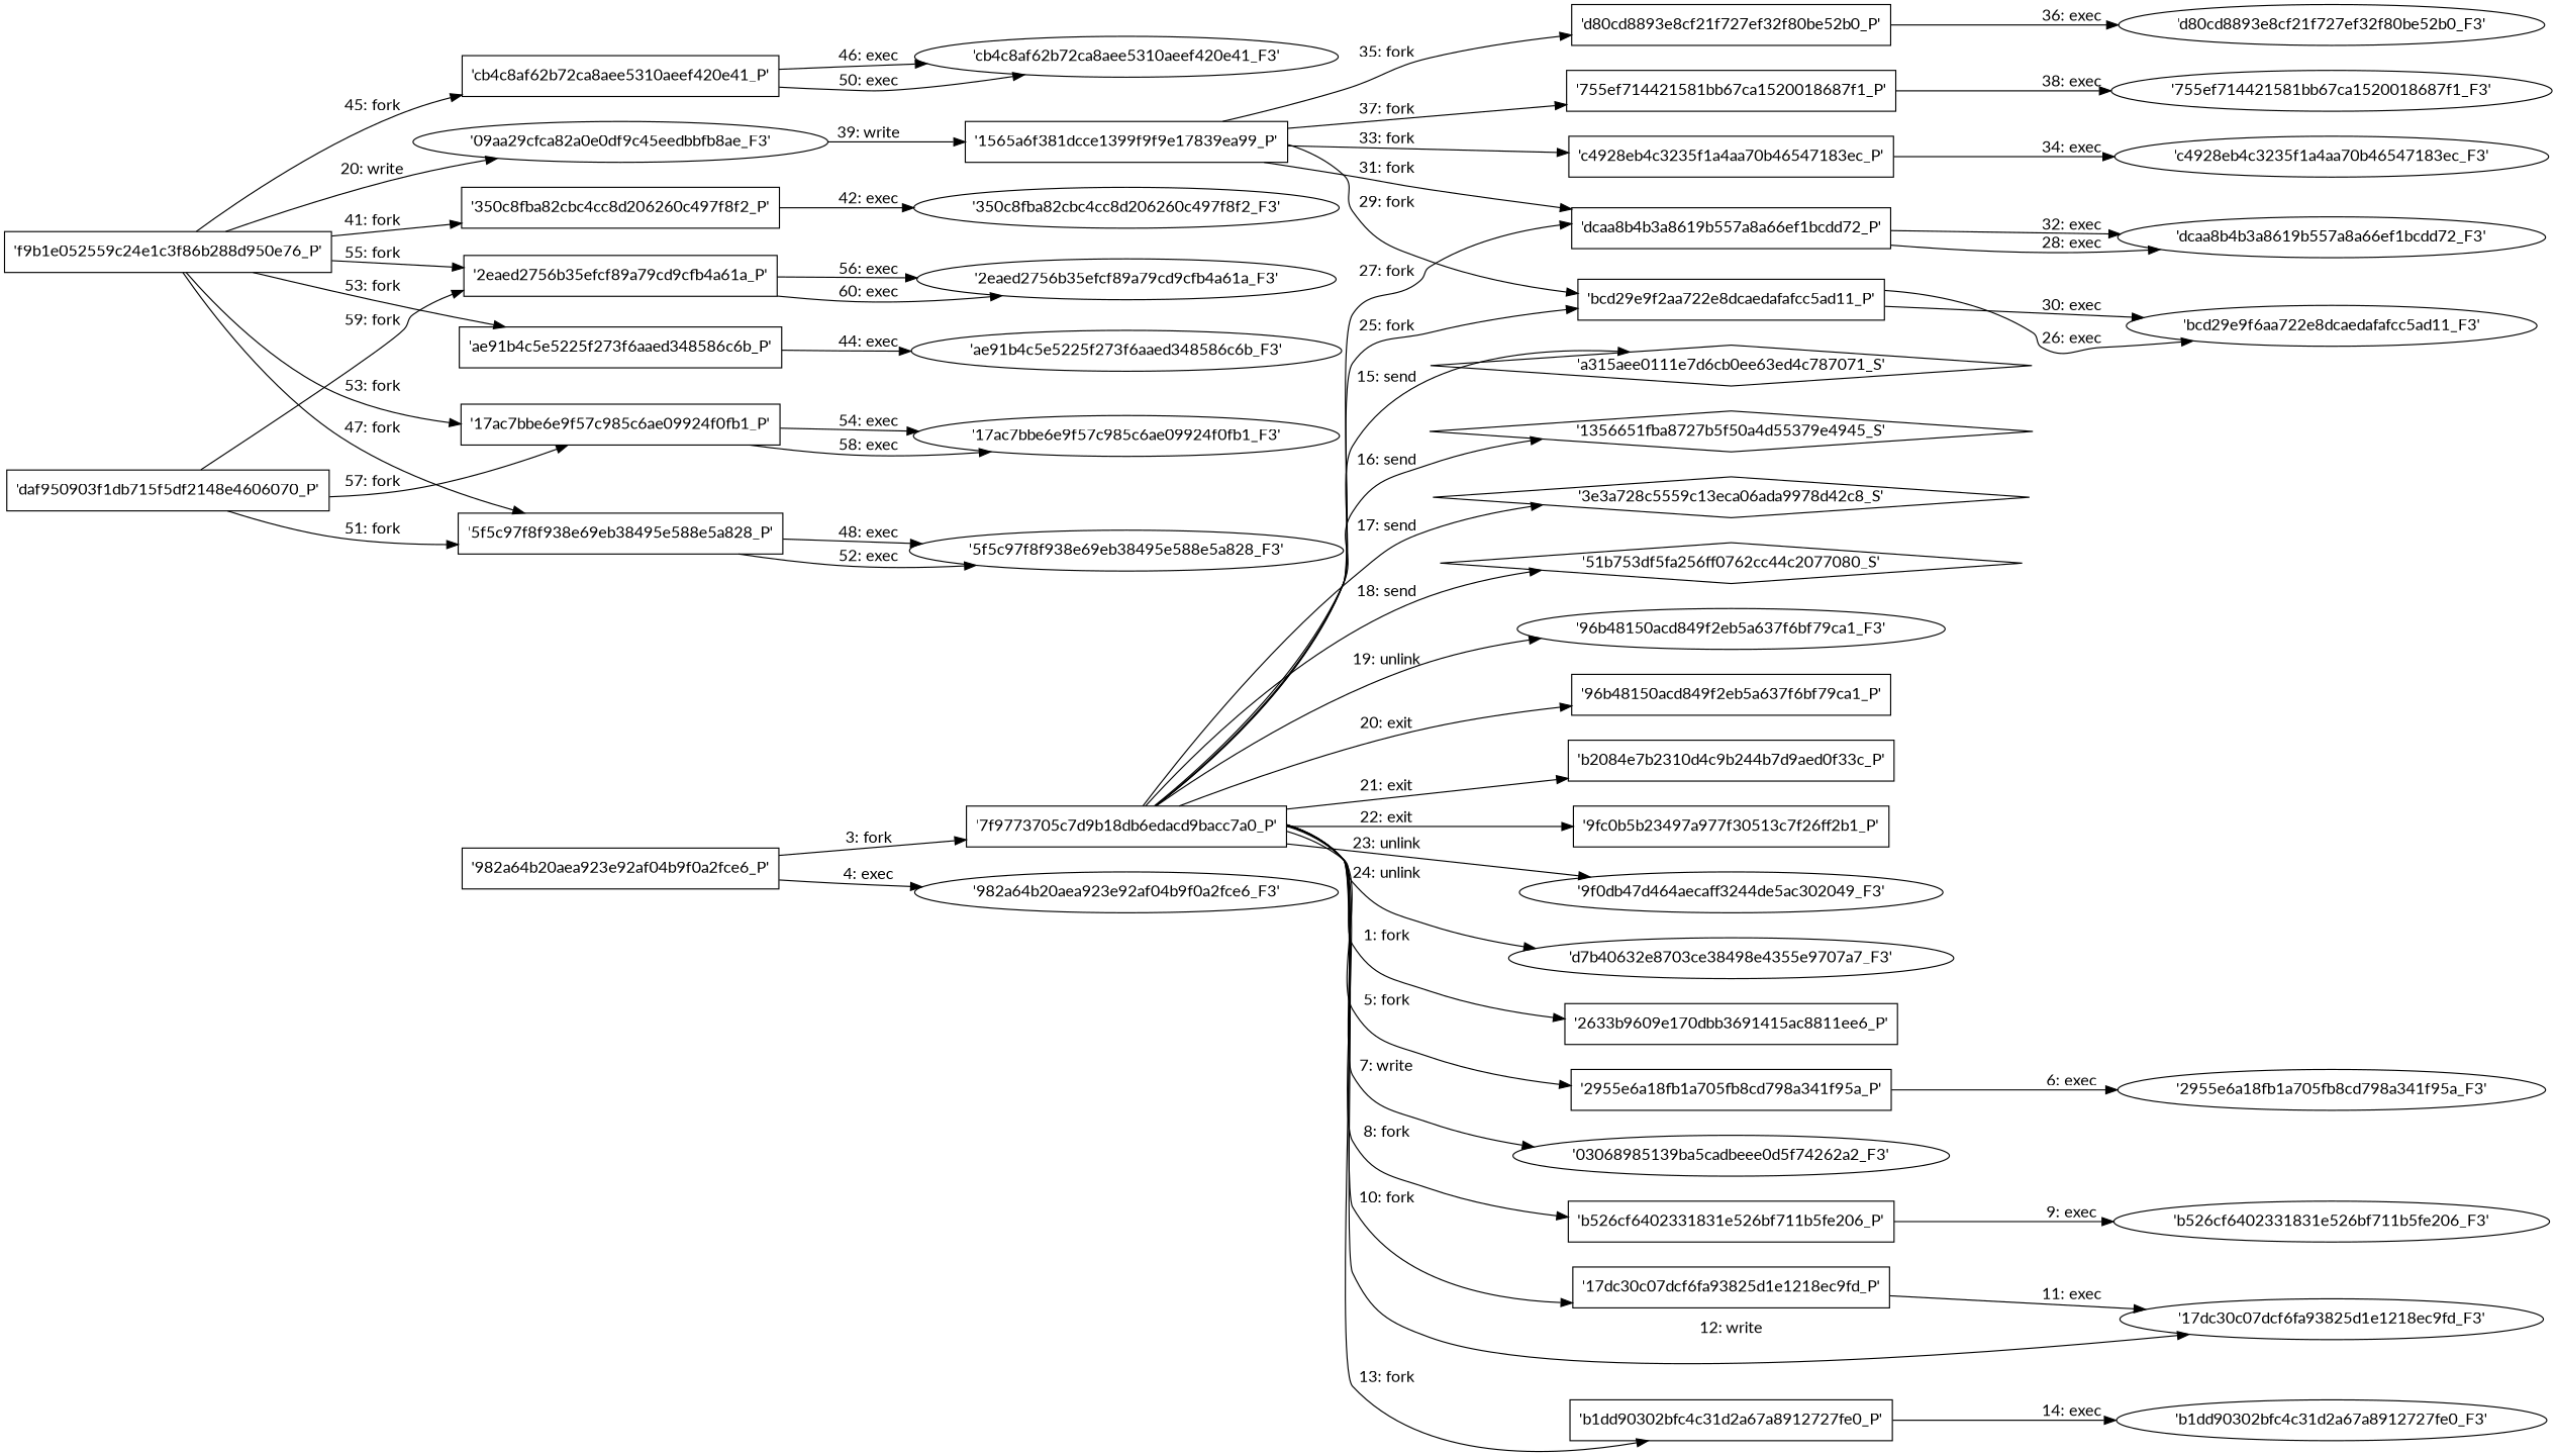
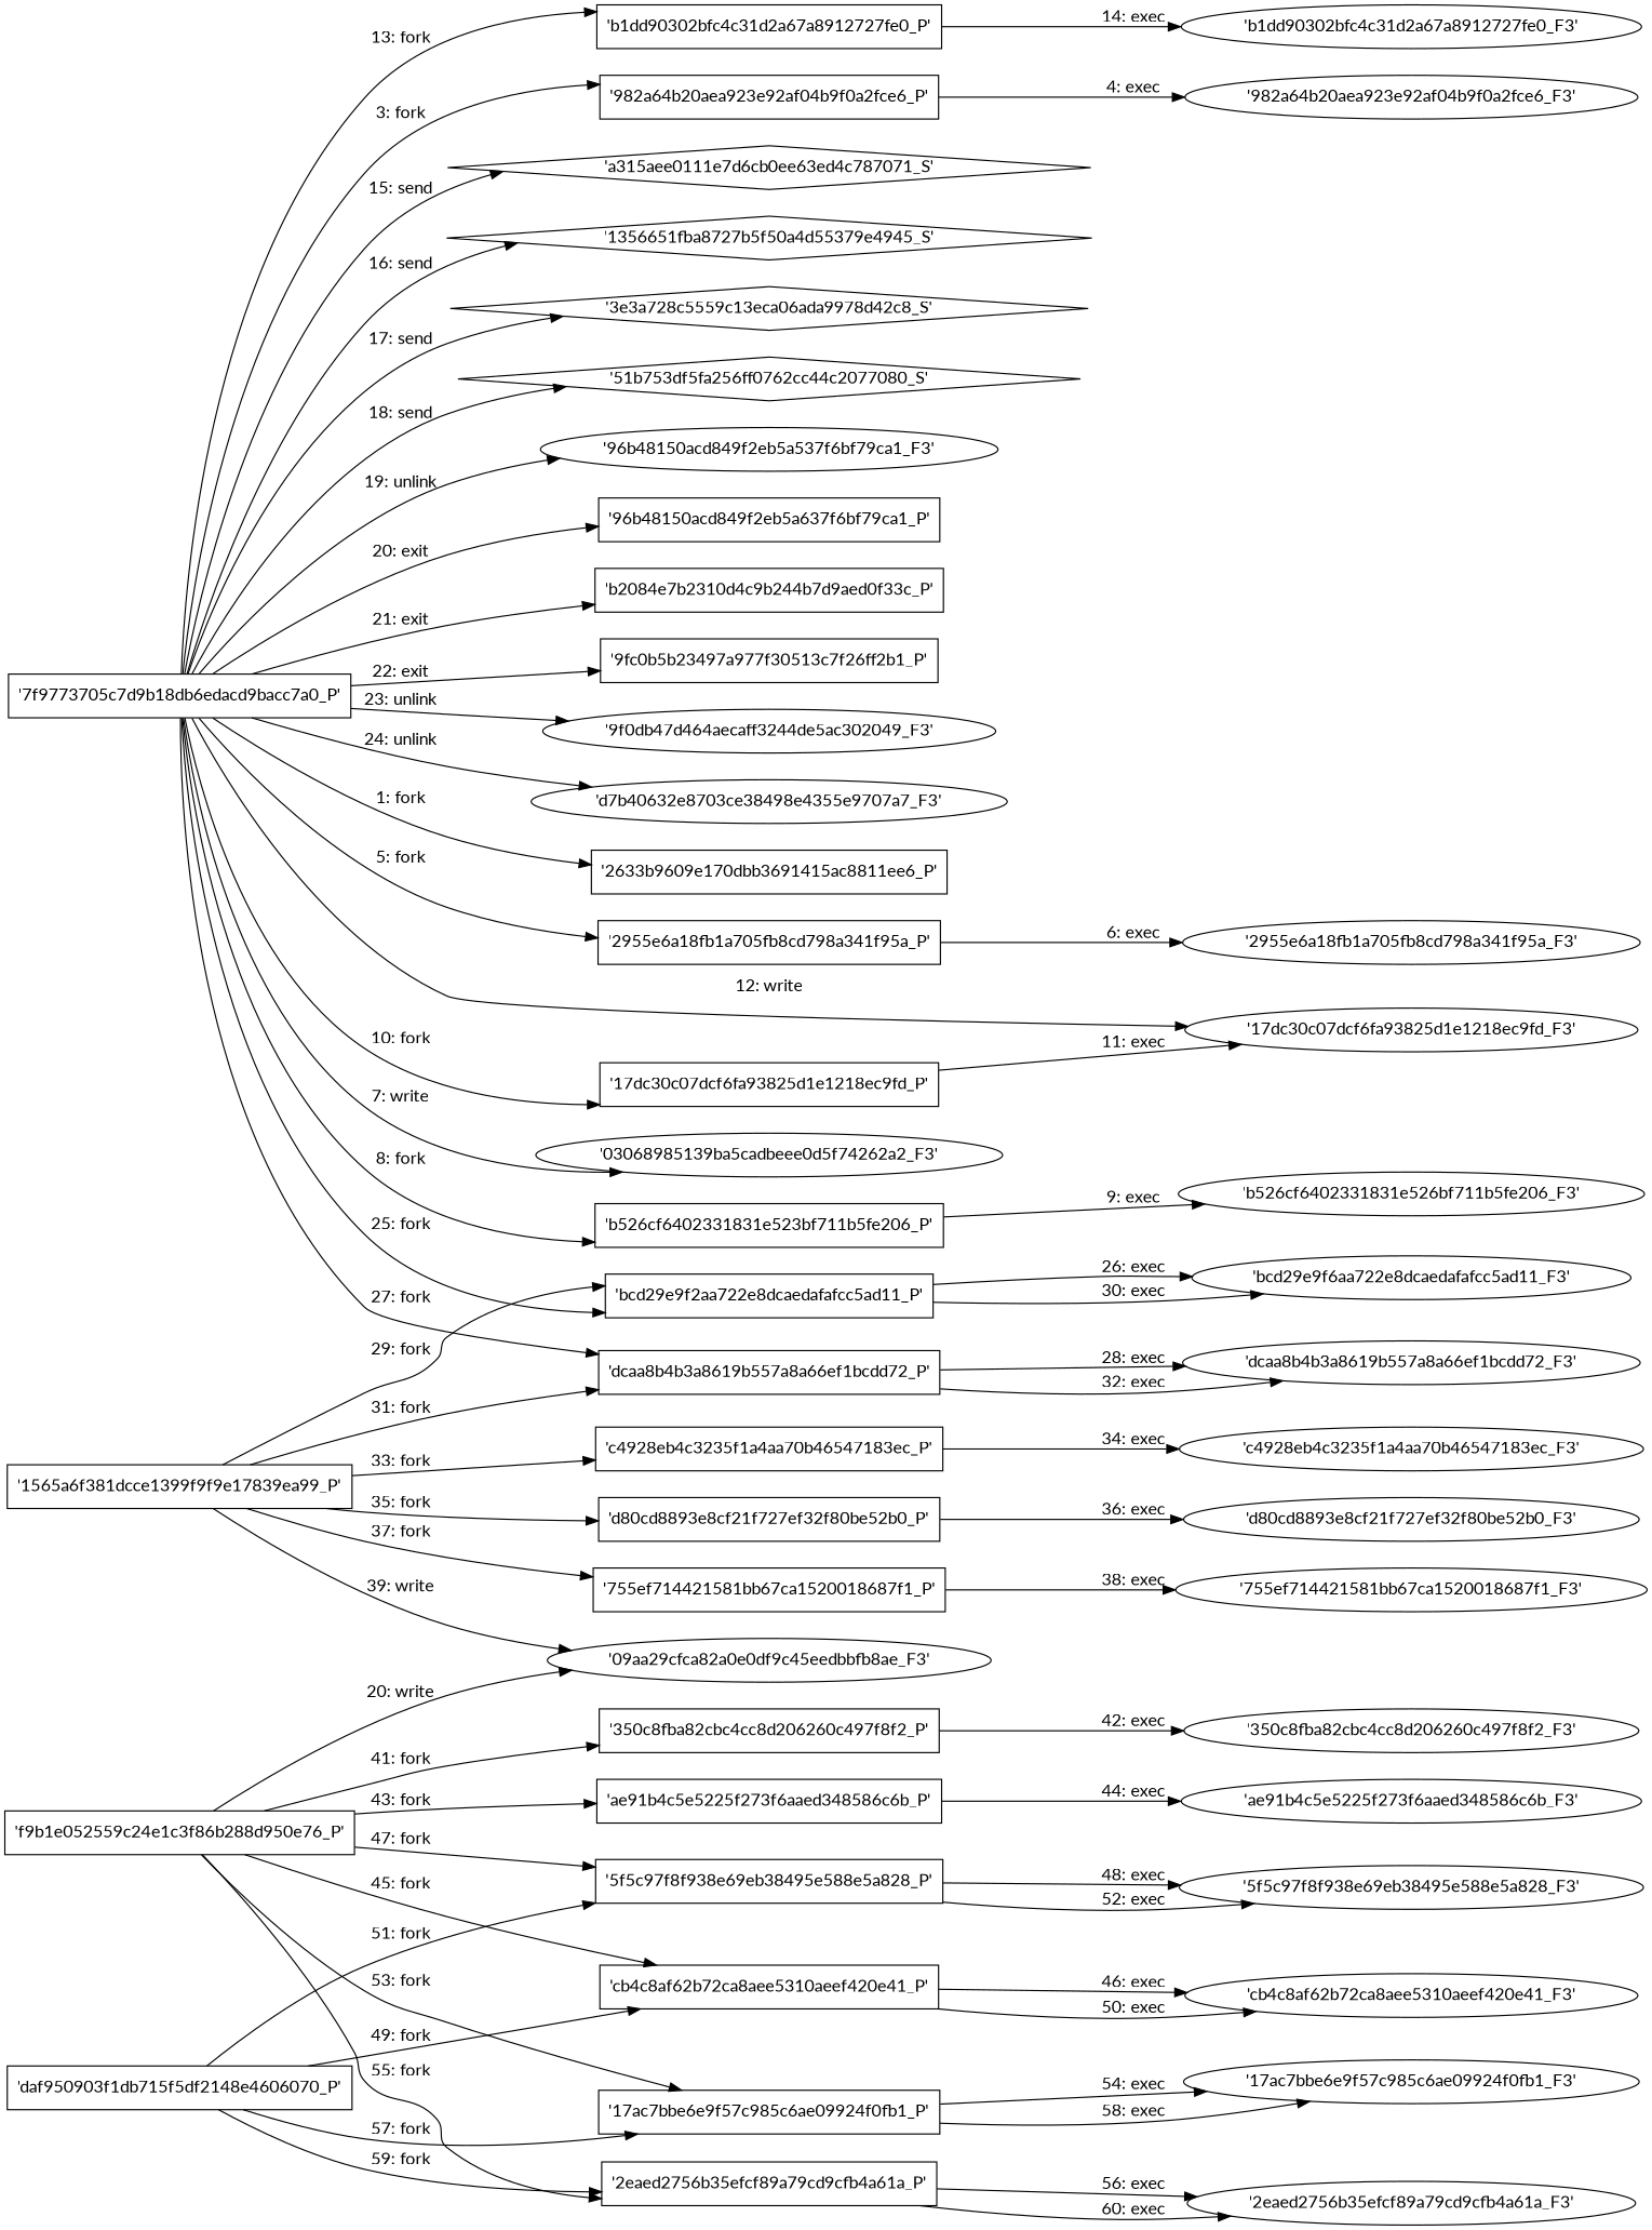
  digraph {
    engine=neato
    fixedsize=false
    fontname=Lato
    fontsize=10
    nodesep=0.3
    rankdir=LR
    ranksep=0
    splines=true
    node [fontname=Lato node_type=Process shape=box]
    edge [fontname=Lato]
    "'7f9773705c7d9b18db6edacd9bacc7a0_P'"
    "'2633b9609e170dbb3691415ac8811ee6_P'"
    "'982a64b20aea923e92af04b9f0a2fce6_P'"
    "'2955e6a18fb1a705fb8cd798a341f95a_P'"
    "'03068985139ba5cadbeee0d5f74262a2_F3'" [node_type=file shape=ellipse]
-   "'b526cf6402331831e526bf711b5fe206_P'"
+   "'b526cf6402331831e526bf711b5fe206_P'" [label="'b526cf6402331831e523bf711b5fe206_P'"]
    "'17dc30c07dcf6fa93825d1e1218ec9fd_P'"
    "'17dc30c07dcf6fa93825d1e1218ec9fd_F3'" [node_type=file shape=ellipse]
    "'b1dd90302bfc4c31d2a67a8912727fe0_P'"
    "'a315aee0111e7d6cb0ee63ed4c787071_S'" [node_type=Socket shape=diamond]
    "'1356651fba8727b5f50a4d55379e4945_S'" [node_type=Socket shape=diamond]
    "'3e3a728c5559c13eca06ada9978d42c8_S'" [node_type=Socket shape=diamond]
    "'51b753df5fa256ff0762cc44c2077080_S'" [node_type=Socket shape=diamond]
-   "'96b48150acd849f2eb5a637f6bf79ca1_F3'" [node_type=file shape=ellipse]
+   "'96b48150acd849f2eb5a637f6bf79ca1_F3'" [node_type=file shape=ellipse label="'96b48150acd849f2eb5a537f6bf79ca1_F3'"]
    "'96b48150acd849f2eb5a637f6bf79ca1_P'"
    "'b2084e7b2310d4c9b244b7d9aed0f33c_P'"
    "'9fc0b5b23497a977f30513c7f26ff2b1_P'"
    "'9f0db47d464aecaff3244de5ac302049_F3'" [node_type=file shape=ellipse]
    "'d7b40632e8703ce38498e4355e9707a7_F3'" [node_type=file shape=ellipse]
    n20 [label="'bcd29e9f2aa722e8dcaedafafcc5ad11_P'"]
    "'dcaa8b4b3a8619b557a8a66ef1bcdd72_P'"
    "'982a64b20aea923e92af04b9f0a2fce6_F3'" [node_type=File shape=ellipse]
    "'2955e6a18fb1a705fb8cd798a341f95a_F3'" [node_type=File shape=ellipse]
    "'b526cf6402331831e526bf711b5fe206_F3'" [node_type=File shape=ellipse]
    "'b1dd90302bfc4c31d2a67a8912727fe0_F3'" [node_type=File shape=ellipse]
    "'bcd29e9f6aa722e8dcaedafafcc5ad11_F3'" [node_type=File shape=ellipse]
    "'dcaa8b4b3a8619b557a8a66ef1bcdd72_F3'" [node_type=File shape=ellipse]
    "'1565a6f381dcce1399f9f9e17839ea99_P'"
    "'c4928eb4c3235f1a4aa70b46547183ec_P'"
    "'d80cd8893e8cf21f727ef32f80be52b0_P'"
    "'755ef714421581bb67ca1520018687f1_P'"
    "'09aa29cfca82a0e0df9c45eedbbfb8ae_F3'" [node_type=file shape=ellipse]
    "'c4928eb4c3235f1a4aa70b46547183ec_F3'" [node_type=File shape=ellipse]
    "'d80cd8893e8cf21f727ef32f80be52b0_F3'" [node_type=File shape=ellipse]
    "'755ef714421581bb67ca1520018687f1_F3'" [node_type=File shape=ellipse]
    "'f9b1e052559c24e1c3f86b288d950e76_P'"
    "'350c8fba82cbc4cc8d206260c497f8f2_P'"
    "'ae91b4c5e5225f273f6aaed348586c6b_P'"
    "'cb4c8af62b72ca8aee5310aeef420e41_P'"
    "'5f5c97f8f938e69eb38495e588e5a828_P'"
    "'17ac7bbe6e9f57c985c6ae09924f0fb1_P'"
    "'2eaed2756b35efcf89a79cd9cfb4a61a_P'"
    "'350c8fba82cbc4cc8d206260c497f8f2_F3'" [node_type=File shape=ellipse]
    "'ae91b4c5e5225f273f6aaed348586c6b_F3'" [node_type=File shape=ellipse]
    "'cb4c8af62b72ca8aee5310aeef420e41_F3'" [node_type=File shape=ellipse]
    "'5f5c97f8f938e69eb38495e588e5a828_F3'" [node_type=File shape=ellipse]
    "'17ac7bbe6e9f57c985c6ae09924f0fb1_F3'" [node_type=File shape=ellipse]
    "'2eaed2756b35efcf89a79cd9cfb4a61a_F3'" [node_type=File shape=ellipse]
    "'daf950903f1db715f5df2148e4606070_P'"
    "'7f9773705c7d9b18db6edacd9bacc7a0_P'" -> "'2633b9609e170dbb3691415ac8811ee6_P'" [label="1: fork"]
-   "'982a64b20aea923e92af04b9f0a2fce6_P'" -> "'7f9773705c7d9b18db6edacd9bacc7a0_P'" [label="3: fork"]
+   "'7f9773705c7d9b18db6edacd9bacc7a0_P'" -> "'982a64b20aea923e92af04b9f0a2fce6_P'" [label="3: fork"]
    "'7f9773705c7d9b18db6edacd9bacc7a0_P'" -> "'2955e6a18fb1a705fb8cd798a341f95a_P'" [label="5: fork"]
    "'7f9773705c7d9b18db6edacd9bacc7a0_P'" -> "'03068985139ba5cadbeee0d5f74262a2_F3'" [label="7: write"]
    "'7f9773705c7d9b18db6edacd9bacc7a0_P'" -> "'b526cf6402331831e526bf711b5fe206_P'" [label="8: fork"]
    "'7f9773705c7d9b18db6edacd9bacc7a0_P'" -> "'17dc30c07dcf6fa93825d1e1218ec9fd_P'" [label="10: fork"]
    "'7f9773705c7d9b18db6edacd9bacc7a0_P'" -> "'17dc30c07dcf6fa93825d1e1218ec9fd_F3'" [label="12: write"]
    "'7f9773705c7d9b18db6edacd9bacc7a0_P'" -> "'b1dd90302bfc4c31d2a67a8912727fe0_P'" [label="13: fork"]
    "'7f9773705c7d9b18db6edacd9bacc7a0_P'" -> "'a315aee0111e7d6cb0ee63ed4c787071_S'" [label="15: send"]
    "'7f9773705c7d9b18db6edacd9bacc7a0_P'" -> "'1356651fba8727b5f50a4d55379e4945_S'" [label="16: send"]
    "'7f9773705c7d9b18db6edacd9bacc7a0_P'" -> "'3e3a728c5559c13eca06ada9978d42c8_S'" [label="17: send"]
    "'7f9773705c7d9b18db6edacd9bacc7a0_P'" -> "'51b753df5fa256ff0762cc44c2077080_S'" [label="18: send"]
    "'7f9773705c7d9b18db6edacd9bacc7a0_P'" -> "'96b48150acd849f2eb5a637f6bf79ca1_F3'" [label="19: unlink"]
    "'7f9773705c7d9b18db6edacd9bacc7a0_P'" -> "'96b48150acd849f2eb5a637f6bf79ca1_P'" [label="20: exit"]
    "'7f9773705c7d9b18db6edacd9bacc7a0_P'" -> "'b2084e7b2310d4c9b244b7d9aed0f33c_P'" [label="21: exit"]
    "'7f9773705c7d9b18db6edacd9bacc7a0_P'" -> "'9fc0b5b23497a977f30513c7f26ff2b1_P'" [label="22: exit"]
    "'7f9773705c7d9b18db6edacd9bacc7a0_P'" -> "'9f0db47d464aecaff3244de5ac302049_F3'" [label="23: unlink"]
    "'7f9773705c7d9b18db6edacd9bacc7a0_P'" -> "'d7b40632e8703ce38498e4355e9707a7_F3'" [label="24: unlink"]
    "'7f9773705c7d9b18db6edacd9bacc7a0_P'" -> n20 [label="25: fork"]
    "'7f9773705c7d9b18db6edacd9bacc7a0_P'" -> "'dcaa8b4b3a8619b557a8a66ef1bcdd72_P'" [label="27: fork"]
    "'982a64b20aea923e92af04b9f0a2fce6_P'" -> "'982a64b20aea923e92af04b9f0a2fce6_F3'" [label="4: exec"]
    "'2955e6a18fb1a705fb8cd798a341f95a_P'" -> "'2955e6a18fb1a705fb8cd798a341f95a_F3'" [label="6: exec"]
    "'b526cf6402331831e526bf711b5fe206_P'" -> "'b526cf6402331831e526bf711b5fe206_F3'" [label="9: exec"]
    "'17dc30c07dcf6fa93825d1e1218ec9fd_P'" -> "'17dc30c07dcf6fa93825d1e1218ec9fd_F3'" [label="11: exec"]
    "'b1dd90302bfc4c31d2a67a8912727fe0_P'" -> "'b1dd90302bfc4c31d2a67a8912727fe0_F3'" [label="14: exec"]
    n20 -> "'bcd29e9f6aa722e8dcaedafafcc5ad11_F3'" [label="26: exec"]
    n20 -> "'bcd29e9f6aa722e8dcaedafafcc5ad11_F3'" [label="30: exec"]
    "'dcaa8b4b3a8619b557a8a66ef1bcdd72_P'" -> "'dcaa8b4b3a8619b557a8a66ef1bcdd72_F3'" [label="28: exec"]
    "'dcaa8b4b3a8619b557a8a66ef1bcdd72_P'" -> "'dcaa8b4b3a8619b557a8a66ef1bcdd72_F3'" [label="32: exec"]
    "'1565a6f381dcce1399f9f9e17839ea99_P'" -> n20 [label="29: fork"]
    "'1565a6f381dcce1399f9f9e17839ea99_P'" -> "'dcaa8b4b3a8619b557a8a66ef1bcdd72_P'" [label="31: fork"]
    "'1565a6f381dcce1399f9f9e17839ea99_P'" -> "'c4928eb4c3235f1a4aa70b46547183ec_P'" [label="33: fork"]
    "'1565a6f381dcce1399f9f9e17839ea99_P'" -> "'d80cd8893e8cf21f727ef32f80be52b0_P'" [label="35: fork"]
    "'1565a6f381dcce1399f9f9e17839ea99_P'" -> "'755ef714421581bb67ca1520018687f1_P'" [label="37: fork"]
-   "'09aa29cfca82a0e0df9c45eedbbfb8ae_F3'" -> "'1565a6f381dcce1399f9f9e17839ea99_P'" [label="39: write"]
+   "'1565a6f381dcce1399f9f9e17839ea99_P'" -> "'09aa29cfca82a0e0df9c45eedbbfb8ae_F3'" [label="39: write"]
    "'c4928eb4c3235f1a4aa70b46547183ec_P'" -> "'c4928eb4c3235f1a4aa70b46547183ec_F3'" [label="34: exec"]
    "'d80cd8893e8cf21f727ef32f80be52b0_P'" -> "'d80cd8893e8cf21f727ef32f80be52b0_F3'" [label="36: exec"]
    "'755ef714421581bb67ca1520018687f1_P'" -> "'755ef714421581bb67ca1520018687f1_F3'" [label="38: exec"]
    "'f9b1e052559c24e1c3f86b288d950e76_P'" -> "'09aa29cfca82a0e0df9c45eedbbfb8ae_F3'" [label="20: write"]
    "'f9b1e052559c24e1c3f86b288d950e76_P'" -> "'350c8fba82cbc4cc8d206260c497f8f2_P'" [label="41: fork"]
-   "'f9b1e052559c24e1c3f86b288d950e76_P'" -> "'ae91b4c5e5225f273f6aaed348586c6b_P'" [label="53: fork"]
+   "'f9b1e052559c24e1c3f86b288d950e76_P'" -> "'ae91b4c5e5225f273f6aaed348586c6b_P'" [label="43: fork"]
    "'f9b1e052559c24e1c3f86b288d950e76_P'" -> "'cb4c8af62b72ca8aee5310aeef420e41_P'" [label="45: fork"]
    "'f9b1e052559c24e1c3f86b288d950e76_P'" -> "'5f5c97f8f938e69eb38495e588e5a828_P'" [label="47: fork"]
    "'f9b1e052559c24e1c3f86b288d950e76_P'" -> "'17ac7bbe6e9f57c985c6ae09924f0fb1_P'" [label="53: fork"]
    "'f9b1e052559c24e1c3f86b288d950e76_P'" -> "'2eaed2756b35efcf89a79cd9cfb4a61a_P'" [label="55: fork"]
    "'350c8fba82cbc4cc8d206260c497f8f2_P'" -> "'350c8fba82cbc4cc8d206260c497f8f2_F3'" [label="42: exec"]
    "'ae91b4c5e5225f273f6aaed348586c6b_P'" -> "'ae91b4c5e5225f273f6aaed348586c6b_F3'" [label="44: exec"]
    "'cb4c8af62b72ca8aee5310aeef420e41_P'" -> "'cb4c8af62b72ca8aee5310aeef420e41_F3'" [label="46: exec"]
    "'cb4c8af62b72ca8aee5310aeef420e41_P'" -> "'cb4c8af62b72ca8aee5310aeef420e41_F3'" [label="50: exec"]
    "'5f5c97f8f938e69eb38495e588e5a828_P'" -> "'5f5c97f8f938e69eb38495e588e5a828_F3'" [label="48: exec"]
    "'5f5c97f8f938e69eb38495e588e5a828_P'" -> "'5f5c97f8f938e69eb38495e588e5a828_F3'" [label="52: exec"]
    "'17ac7bbe6e9f57c985c6ae09924f0fb1_P'" -> "'17ac7bbe6e9f57c985c6ae09924f0fb1_F3'" [label="54: exec"]
    "'17ac7bbe6e9f57c985c6ae09924f0fb1_P'" -> "'17ac7bbe6e9f57c985c6ae09924f0fb1_F3'" [label="58: exec"]
    "'2eaed2756b35efcf89a79cd9cfb4a61a_P'" -> "'2eaed2756b35efcf89a79cd9cfb4a61a_F3'" [label="56: exec"]
    "'2eaed2756b35efcf89a79cd9cfb4a61a_P'" -> "'2eaed2756b35efcf89a79cd9cfb4a61a_F3'" [label="60: exec"]
+   "'daf950903f1db715f5df2148e4606070_P'" -> "'cb4c8af62b72ca8aee5310aeef420e41_P'" [label="49: fork"]
    "'daf950903f1db715f5df2148e4606070_P'" -> "'5f5c97f8f938e69eb38495e588e5a828_P'" [label="51: fork"]
    "'daf950903f1db715f5df2148e4606070_P'" -> "'17ac7bbe6e9f57c985c6ae09924f0fb1_P'" [label="57: fork"]
    "'daf950903f1db715f5df2148e4606070_P'" -> "'2eaed2756b35efcf89a79cd9cfb4a61a_P'" [label="59: fork"]
  }
